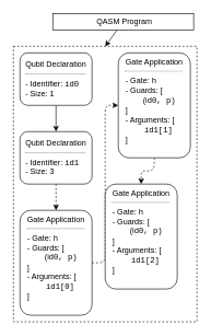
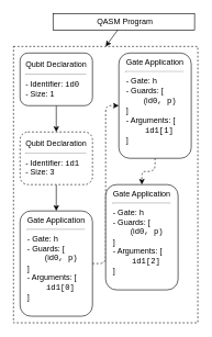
  <mxCell id="0" />
  <mxCell id="1" parent="0" />
  <mxCell id="2" value="&lt;blockquote style=&quot;margin: 0 0 0 40px; border: none; padding: 0px;&quot;&gt;&lt;br&gt;&lt;/blockquote&gt;" style="rounded=0;whiteSpace=wrap;html=1;dashed=1;align=right;" parent="1" vertex="1"><mxGeometry x="20" y="70" width="280" height="420" as="geometry" /></mxCell>
  <mxCell id="3" style="edgeStyle=none;html=1;entryX=0.5;entryY=0;entryDx=0;entryDy=0;dashed=0;" parent="1" source="4" target="8" edge="1"><mxGeometry relative="1" as="geometry" /></mxCell>
  <mxCell id="4" value="Qubit Declaration&lt;br&gt;&lt;hr&gt;&lt;div style=&quot;text-align: left;&quot;&gt;&lt;span style=&quot;background-color: initial;&quot;&gt;- Identifier: &lt;font face=&quot;Courier New&quot;&gt;id0&lt;/font&gt;&lt;/span&gt;&lt;/div&gt;&lt;div style=&quot;text-align: left;&quot;&gt;&lt;span style=&quot;background-color: initial;&quot;&gt;- Size: 1&lt;/span&gt;&lt;/div&gt;" style="rounded=1;whiteSpace=wrap;html=1;" parent="1" vertex="1"><mxGeometry x="30" y="80" width="110" height="80" as="geometry" /></mxCell>
  <mxCell id="5" style="edgeStyle=orthogonalEdgeStyle;html=1;entryX=0;entryY=0.5;entryDx=0;entryDy=0;dashed=1;" parent="1" source="6" target="10" edge="1"><mxGeometry relative="1" as="geometry" /></mxCell>
  <mxCell id="6" value="Gate Application&lt;br&gt;&lt;hr&gt;&lt;div style=&quot;text-align: left;&quot;&gt;&lt;span style=&quot;background-color: initial;&quot;&gt;- Gate: &lt;font face=&quot;Courier New&quot;&gt;h&lt;/font&gt;&lt;/span&gt;&lt;/div&gt;&lt;div style=&quot;text-align: left;&quot;&gt;&lt;span style=&quot;background-color: initial;&quot;&gt;- Guards: [&amp;nbsp;&lt;/span&gt;&lt;/div&gt;&lt;div style=&quot;text-align: left;&quot;&gt;&lt;span style=&quot;background-color: initial;&quot;&gt;&lt;span style=&quot;white-space: pre;&quot;&gt;&#09;&lt;/span&gt;(&lt;/span&gt;&lt;span style=&quot;white-space: pre; background-color: initial;&quot;&gt;i&lt;/span&gt;&lt;font style=&quot;white-space: pre; background-color: initial;&quot; face=&quot;Courier New&quot;&gt;d0, p)&lt;/font&gt;&lt;/div&gt;&lt;div style=&quot;text-align: left;&quot;&gt;&lt;span style=&quot;background-color: initial;&quot;&gt;]&lt;/span&gt;&lt;/div&gt;&lt;div style=&quot;text-align: left;&quot;&gt;&lt;span style=&quot;background-color: initial;&quot;&gt;- Arguments: [&amp;nbsp;&lt;/span&gt;&lt;/div&gt;&lt;div style=&quot;text-align: left;&quot;&gt;&lt;span style=&quot;background-color: initial;&quot;&gt;&lt;font face=&quot;Courier New&quot;&gt;&amp;nbsp; &amp;nbsp; id1[0]&lt;/font&gt;&amp;nbsp;&lt;/span&gt;&lt;/div&gt;&lt;div style=&quot;text-align: left;&quot;&gt;&lt;span style=&quot;background-color: initial;&quot;&gt;]&lt;/span&gt;&lt;/div&gt;&lt;span style=&quot;text-align: left;&quot;&gt;&lt;br&gt;&lt;/span&gt;" style="rounded=1;whiteSpace=wrap;html=1;" parent="1" vertex="1"><mxGeometry x="30" y="320" width="110" height="160" as="geometry" /></mxCell>
- <mxCell id="7" style="edgeStyle=none;html=1;entryX=0.5;entryY=0;entryDx=0;entryDy=0;dashed=1;" parent="1" source="8" target="6" edge="1"><mxGeometry relative="1" as="geometry" /></mxCell>
- <mxCell id="8" value="Qubit Declaration&lt;br&gt;&lt;hr&gt;&lt;div style=&quot;text-align: left;&quot;&gt;&lt;span style=&quot;background-color: initial;&quot;&gt;- Identifier: &lt;font face=&quot;Courier New&quot;&gt;id1&lt;/font&gt;&lt;/span&gt;&lt;/div&gt;&lt;div style=&quot;text-align: left;&quot;&gt;&lt;span style=&quot;background-color: initial;&quot;&gt;- Size: 3&lt;/span&gt;&lt;/div&gt;" style="rounded=1;whiteSpace=wrap;html=1;" parent="1" vertex="1"><mxGeometry x="30" y="200" width="110" height="80" as="geometry" /></mxCell>
+ <mxCell id="7" style="edgeStyle=none;html=1;entryX=0.5;entryY=0;entryDx=0;entryDy=0;dashed=0;" parent="1" source="8" target="6" edge="1"><mxGeometry relative="1" as="geometry" /></mxCell>
+ <mxCell id="8" value="Qubit Declaration&lt;br&gt;&lt;hr&gt;&lt;div style=&quot;text-align: left;&quot;&gt;&lt;span style=&quot;background-color: initial;&quot;&gt;- Identifier: &lt;font face=&quot;Courier New&quot;&gt;id1&lt;/font&gt;&lt;/span&gt;&lt;/div&gt;&lt;div style=&quot;text-align: left;&quot;&gt;&lt;span style=&quot;background-color: initial;&quot;&gt;- Size: 3&lt;/span&gt;&lt;/div&gt;" style="rounded=1;whiteSpace=wrap;html=1;dashed=1;" parent="1" vertex="1"><mxGeometry x="30" y="200" width="110" height="80" as="geometry" /></mxCell>
  <mxCell id="9" style="edgeStyle=orthogonalEdgeStyle;html=1;entryX=0.5;entryY=0;entryDx=0;entryDy=0;fontFamily=Courier New;dashed=1;" parent="1" source="10" target="11" edge="1"><mxGeometry relative="1" as="geometry" /></mxCell>
  <mxCell id="10" value="Gate Application&lt;br&gt;&lt;hr&gt;&lt;div style=&quot;text-align: left;&quot;&gt;&lt;span style=&quot;background-color: initial;&quot;&gt;- Gate: &lt;font face=&quot;Courier New&quot;&gt;h&lt;/font&gt;&lt;/span&gt;&lt;/div&gt;&lt;div style=&quot;text-align: left;&quot;&gt;&lt;span style=&quot;background-color: initial;&quot;&gt;- Guards: [&amp;nbsp;&lt;/span&gt;&lt;/div&gt;&lt;div style=&quot;text-align: left;&quot;&gt;&lt;span style=&quot;background-color: initial;&quot;&gt;&lt;span style=&quot;white-space: pre;&quot;&gt;&#09;&lt;/span&gt;(&lt;/span&gt;&lt;span style=&quot;background-color: initial;&quot;&gt;i&lt;/span&gt;&lt;font style=&quot;background-color: initial;&quot; face=&quot;Courier New&quot;&gt;d0, p)&lt;/font&gt;&lt;span style=&quot;background-color: initial;&quot;&gt;&#09;&lt;/span&gt;&lt;/div&gt;&lt;div style=&quot;text-align: left;&quot;&gt;&lt;span style=&quot;background-color: initial;&quot;&gt;]&lt;/span&gt;&lt;/div&gt;&lt;div style=&quot;text-align: left;&quot;&gt;&lt;span style=&quot;background-color: initial;&quot;&gt;- Arguments: [&amp;nbsp;&lt;/span&gt;&lt;/div&gt;&lt;div style=&quot;text-align: left;&quot;&gt;&lt;span style=&quot;background-color: initial;&quot;&gt;&lt;font face=&quot;Courier New&quot;&gt;&amp;nbsp; &amp;nbsp; id1[1]&lt;/font&gt;&amp;nbsp;&lt;/span&gt;&lt;/div&gt;&lt;div style=&quot;text-align: left;&quot;&gt;&lt;span style=&quot;background-color: initial;&quot;&gt;]&lt;/span&gt;&lt;/div&gt;&lt;span style=&quot;text-align: left;&quot;&gt;&lt;br&gt;&lt;/span&gt;" style="rounded=1;whiteSpace=wrap;html=1;" parent="1" vertex="1"><mxGeometry x="180" y="80" width="110" height="160" as="geometry" /></mxCell>
  <mxCell id="11" value="Gate Application&lt;br&gt;&lt;hr&gt;&lt;div style=&quot;text-align: left;&quot;&gt;&lt;span style=&quot;background-color: initial;&quot;&gt;- Gate: &lt;font face=&quot;Courier New&quot;&gt;h&lt;/font&gt;&lt;/span&gt;&lt;/div&gt;&lt;div style=&quot;text-align: left;&quot;&gt;&lt;span style=&quot;background-color: initial;&quot;&gt;- Guards: [&amp;nbsp;&lt;/span&gt;&lt;/div&gt;&lt;div style=&quot;text-align: left;&quot;&gt;&lt;span style=&quot;background-color: initial;&quot;&gt;&lt;span style=&quot;white-space: pre;&quot;&gt;&#09;&lt;/span&gt;(&lt;/span&gt;&lt;span style=&quot;background-color: initial;&quot;&gt;i&lt;/span&gt;&lt;font style=&quot;background-color: initial;&quot; face=&quot;Courier New&quot;&gt;d0, p)&lt;/font&gt;&lt;span style=&quot;background-color: initial;&quot;&gt;&#09;&lt;/span&gt;&lt;/div&gt;&lt;div style=&quot;text-align: left;&quot;&gt;&lt;span style=&quot;background-color: initial;&quot;&gt;]&lt;/span&gt;&lt;/div&gt;&lt;div style=&quot;text-align: left;&quot;&gt;&lt;span style=&quot;background-color: initial;&quot;&gt;- Arguments: [&amp;nbsp;&lt;/span&gt;&lt;/div&gt;&lt;div style=&quot;text-align: left;&quot;&gt;&lt;span style=&quot;background-color: initial;&quot;&gt;&lt;font face=&quot;Courier New&quot;&gt;&amp;nbsp; &amp;nbsp; id1[2]&lt;/font&gt;&amp;nbsp;&lt;/span&gt;&lt;/div&gt;&lt;div style=&quot;text-align: left;&quot;&gt;&lt;span style=&quot;background-color: initial;&quot;&gt;]&lt;/span&gt;&lt;/div&gt;&lt;span style=&quot;text-align: left;&quot;&gt;&lt;br&gt;&lt;/span&gt;" style="rounded=1;whiteSpace=wrap;html=1;" parent="1" vertex="1"><mxGeometry x="160" y="280" width="110" height="160" as="geometry" /></mxCell>
  <mxCell id="12" style="edgeStyle=none;html=1;entryX=0.5;entryY=0;entryDx=0;entryDy=0;" parent="1" source="13" target="2" edge="1"><mxGeometry relative="1" as="geometry" /></mxCell>
  <mxCell id="13" value="&lt;div style=&quot;&quot;&gt;&lt;span style=&quot;background-color: initial;&quot;&gt;QASM Program&lt;/span&gt;&lt;/div&gt;" style="rounded=0;whiteSpace=wrap;html=1;align=center;labelPosition=center;verticalLabelPosition=middle;verticalAlign=middle;fontColor=default;fillColor=none;spacingLeft=4;" parent="1" vertex="1"><mxGeometry x="80" y="20" width="215" height="25" as="geometry" /></mxCell>
